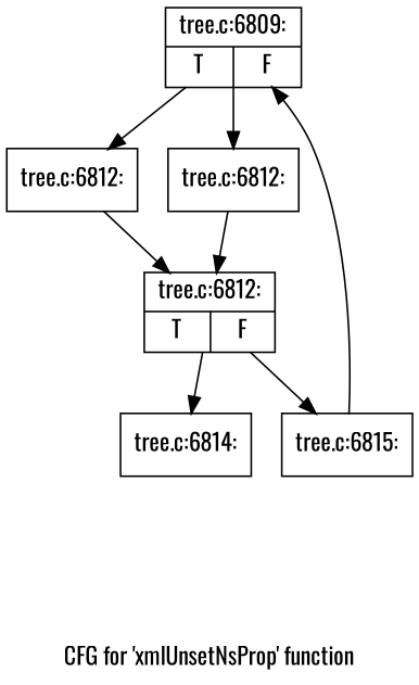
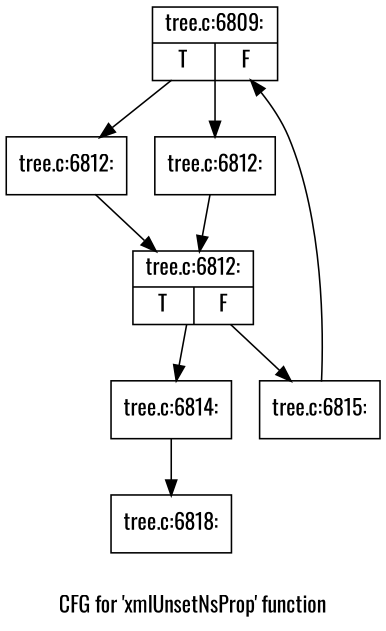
  digraph {
    fontname=Oswald
    label="CFG for 'xmlUnsetNsProp' function"
    node [fontname=Oswald shape=record]
    edge [fontname=Oswald]
    n1 [label="{tree.c:6809:|{<s0>T|<s1>F}}"]
    n2 [label="{tree.c:6812:}"]
    n3 [label="{tree.c:6812:}"]
    n4 [label="{tree.c:6812:|{<s0>T|<s1>F}}"]
    n5 [label="{tree.c:6814:}"]
    n6 [label="{tree.c:6815:}"]
+   n7 [label="{tree.c:6818:}"]
    n1 -> n2
    n1 -> n3
    n2 -> n4
    n3 -> n4
    n4 -> n5
    n4 -> n6
+   n5 -> n7
    n6 -> n1
  }
